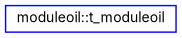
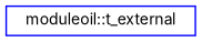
  digraph {
    rankdir=LR
    fontname=Inter
-   n1 [color=blue fillcolor=white fontname=Inter fontsize=10 height=0.2 label="moduleoil::t_moduleoil" shape=box style=filled width=0.4]
+   n1 [color=blue fillcolor=white fontname=Inter fontsize=10 height=0.2 label="moduleoil::t_external" shape=box style=filled width=0.4]
  }
